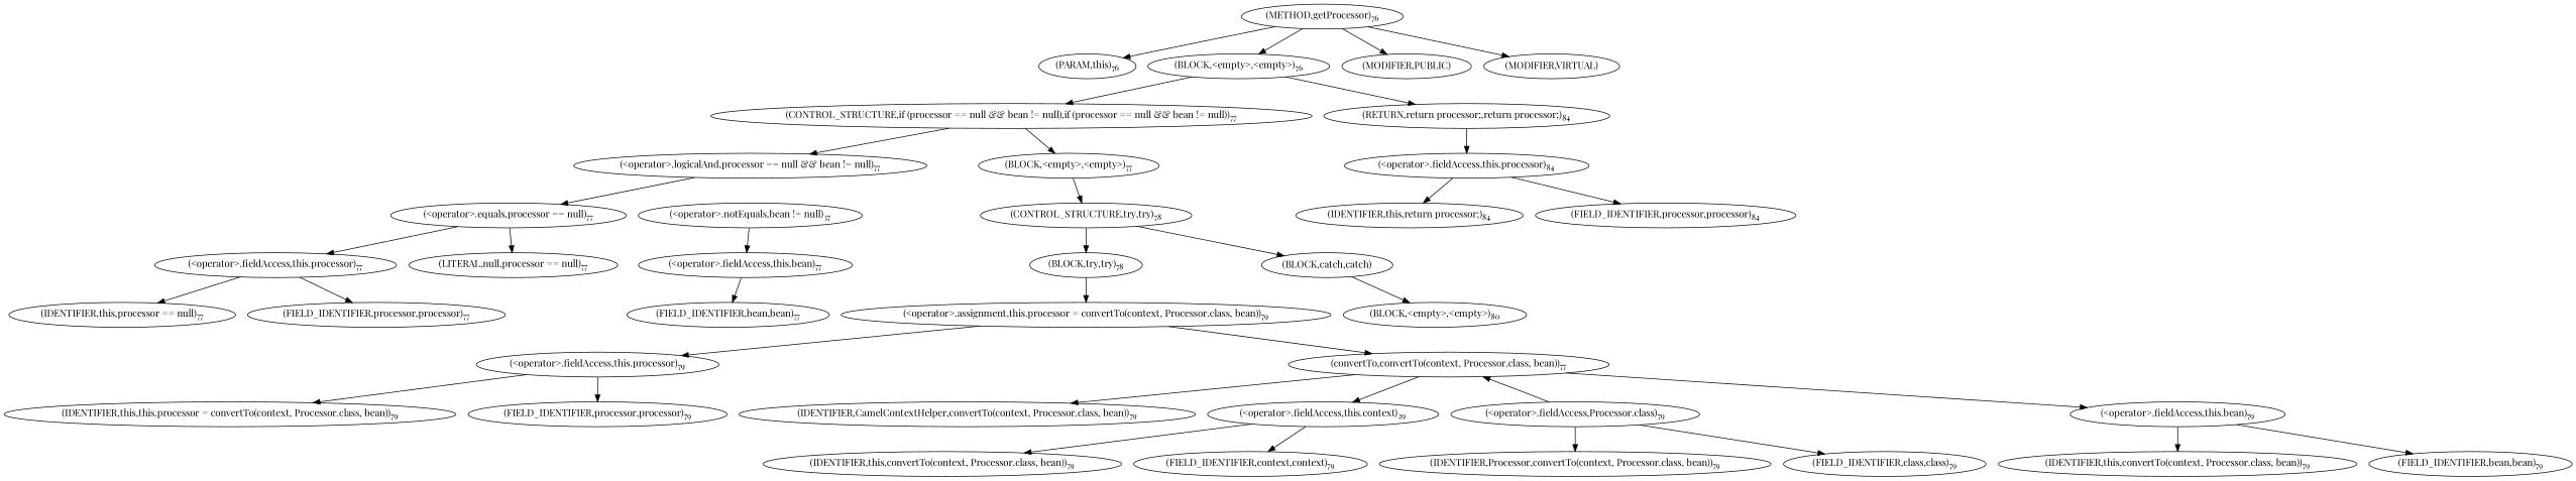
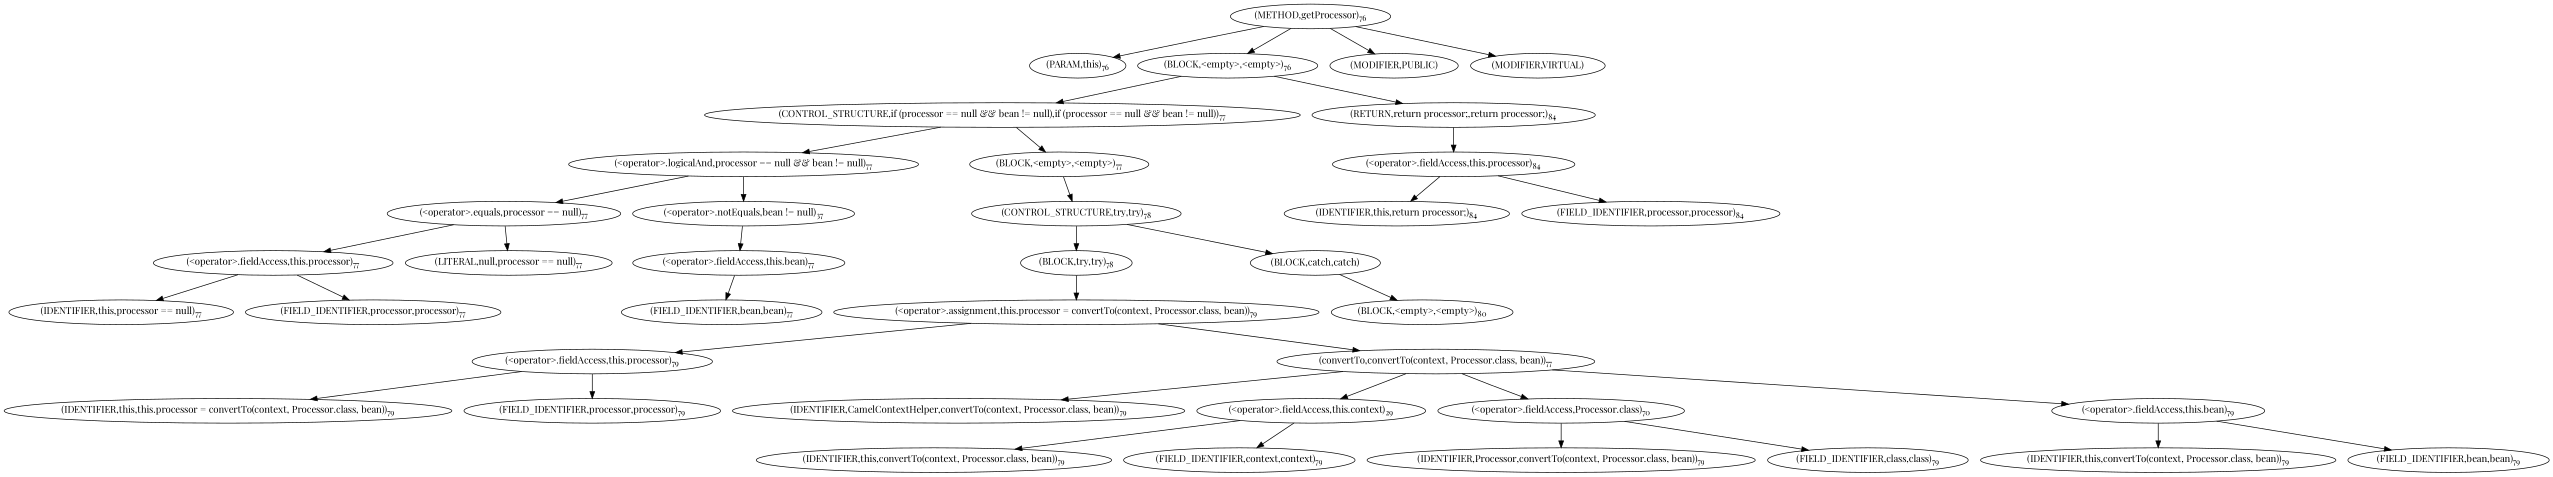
  digraph {
    fontname="Playfair Display"
    node [fontname="Playfair Display"]
    edge [fontname="Playfair Display"]
    n1 [label=<(METHOD,getProcessor)<SUB>76</SUB>>]
    n2 [label=<(PARAM,this)<SUB>76</SUB>>]
    n3 [label=<(BLOCK,&lt;empty&gt;,&lt;empty&gt;)<SUB>76</SUB>>]
    n4 [label=<(MODIFIER,PUBLIC)>]
    n5 [label=<(MODIFIER,VIRTUAL)>]
    n6 [label=<(CONTROL_STRUCTURE,if (processor == null &amp;&amp; bean != null),if (processor == null &amp;&amp; bean != null))<SUB>77</SUB>>]
    n7 [label=<(RETURN,return processor;,return processor;)<SUB>84</SUB>>]
    n8 [label=<(&lt;operator&gt;.logicalAnd,processor == null &amp;&amp; bean != null)<SUB>77</SUB>>]
    n9 [label=<(BLOCK,&lt;empty&gt;,&lt;empty&gt;)<SUB>77</SUB>>]
    n10 [label=<(&lt;operator&gt;.fieldAccess,this.processor)<SUB>84</SUB>>]
    n11 [label=<(&lt;operator&gt;.equals,processor == null)<SUB>77</SUB>>]
    n12 [label=<(&lt;operator&gt;.notEquals,bean != null)<SUB>37</SUB>>]
    n13 [label=<(CONTROL_STRUCTURE,try,try)<SUB>78</SUB>>]
    n14 [label=<(&lt;operator&gt;.fieldAccess,this.processor)<SUB>77</SUB>>]
    n15 [label=<(LITERAL,null,processor == null)<SUB>77</SUB>>]
    n16 [label=<(&lt;operator&gt;.fieldAccess,this.bean)<SUB>77</SUB>>]
    n17 [label=<(IDENTIFIER,this,processor == null)<SUB>77</SUB>>]
    n18 [label=<(FIELD_IDENTIFIER,processor,processor)<SUB>77</SUB>>]
    n19 [label=<(FIELD_IDENTIFIER,bean,bean)<SUB>77</SUB>>]
    n20 [label=<(BLOCK,try,try)<SUB>78</SUB>>]
    n21 [label=<(BLOCK,catch,catch)>]
    n22 [label=<(&lt;operator&gt;.assignment,this.processor = convertTo(context, Processor.class, bean))<SUB>79</SUB>>]
    n23 [label=<(BLOCK,&lt;empty&gt;,&lt;empty&gt;)<SUB>80</SUB>>]
    n24 [label=<(&lt;operator&gt;.fieldAccess,this.processor)<SUB>79</SUB>>]
    n25 [label=<(convertTo,convertTo(context, Processor.class, bean))<SUB>77</SUB>>]
    n26 [label=<(IDENTIFIER,this,this.processor = convertTo(context, Processor.class, bean))<SUB>79</SUB>>]
    n27 [label=<(FIELD_IDENTIFIER,processor,processor)<SUB>79</SUB>>]
    n28 [label=<(IDENTIFIER,CamelContextHelper,convertTo(context, Processor.class, bean))<SUB>79</SUB>>]
    n29 [label=<(&lt;operator&gt;.fieldAccess,this.context)<SUB>29</SUB>>]
-   n30 [label=<(&lt;operator&gt;.fieldAccess,Processor.class)<SUB>79</SUB>>]
+   n30 [label=<(&lt;operator&gt;.fieldAccess,Processor.class)<SUB>70</SUB>>]
    n31 [label=<(&lt;operator&gt;.fieldAccess,this.bean)<SUB>79</SUB>>]
    n32 [label=<(IDENTIFIER,this,convertTo(context, Processor.class, bean))<SUB>79</SUB>>]
    n33 [label=<(FIELD_IDENTIFIER,context,context)<SUB>79</SUB>>]
    n34 [label=<(IDENTIFIER,Processor,convertTo(context, Processor.class, bean))<SUB>79</SUB>>]
    n35 [label=<(FIELD_IDENTIFIER,class,class)<SUB>79</SUB>>]
    n36 [label=<(IDENTIFIER,this,convertTo(context, Processor.class, bean))<SUB>79</SUB>>]
    n37 [label=<(FIELD_IDENTIFIER,bean,bean)<SUB>79</SUB>>]
    n38 [label=<(IDENTIFIER,this,return processor;)<SUB>84</SUB>>]
    n39 [label=<(FIELD_IDENTIFIER,processor,processor)<SUB>84</SUB>>]
    n1 -> n2
    n1 -> n3
    n1 -> n4
    n1 -> n5
    n3 -> n6
    n3 -> n7
    n6 -> n8
    n6 -> n9
    n7 -> n10
    n8 -> n11
+   n8 -> n12
    n9 -> n13
    n10 -> n38
    n10 -> n39
    n11 -> n14
    n11 -> n15
    n12 -> n16
    n13 -> n20
    n13 -> n21
    n14 -> n17
    n14 -> n18
    n16 -> n19
    n20 -> n22
    n21 -> n23
    n22 -> n24
    n22 -> n25
    n24 -> n26
    n24 -> n27
    n25 -> n28
    n25 -> n29
-   n30 -> n25
+   n25 -> n30
    n25 -> n31
    n29 -> n32
    n29 -> n33
    n30 -> n34
    n30 -> n35
    n31 -> n36
    n31 -> n37
  }
